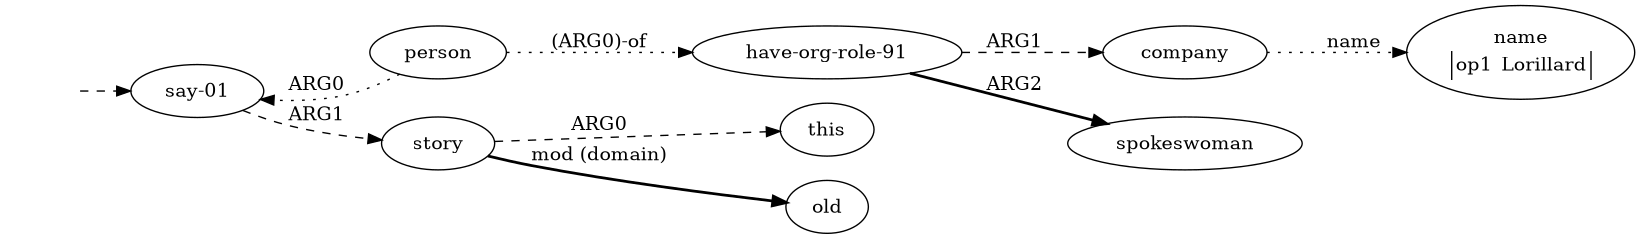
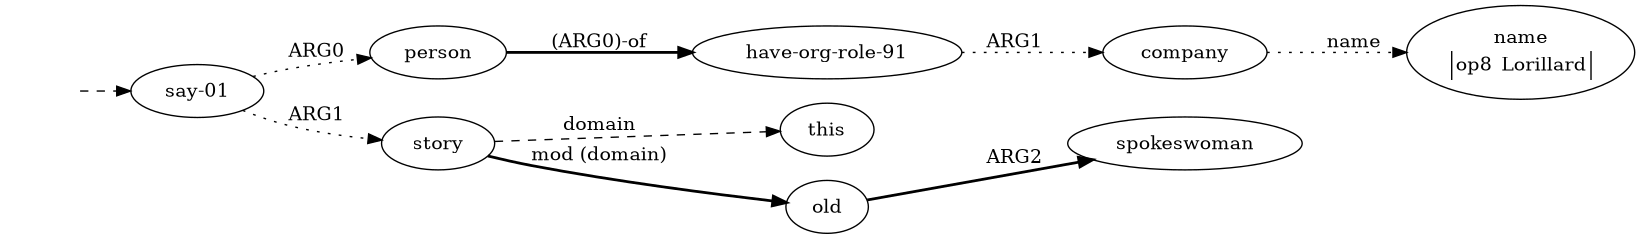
  digraph {
    rankdir=LR
    edge [style=dotted]
    top [style=invis]
    n2 [label=<<table align="center" border="0" cellspacing="0"><tr><td colspan="2">say-01</td></tr></table>>]
    n3 [label=<<table align="center" border="0" cellspacing="0"><tr><td colspan="2">person</td></tr></table>>]
    n4 [label=<<table align="center" border="0" cellspacing="0"><tr><td colspan="2">story</td></tr></table>>]
    n5 [label=<<table align="center" border="0" cellspacing="0"><tr><td colspan="2">have-org-role-91</td></tr></table>>]
    n6 [label=<<table align="center" border="0" cellspacing="0"><tr><td colspan="2">this</td></tr></table>>]
    n7 [label=<<table align="center" border="0" cellspacing="0"><tr><td colspan="2">old</td></tr></table>>]
    n8 [label=<<table align="center" border="0" cellspacing="0"><tr><td colspan="2">company</td></tr></table>>]
    n9 [label=<<table align="center" border="0" cellspacing="0"><tr><td colspan="2">spokeswoman</td></tr></table>>]
-   n10 [label=<<table align="center" border="0" cellspacing="0"><tr><td colspan="2">name</td></tr><tr><td sides="l" border="1" align="left">op1</td><td sides="r" border="1" align="left">Lorillard</td></tr></table>>]
+   n10 [label=<<table align="center" border="0" cellspacing="0"><tr><td colspan="2">name</td></tr><tr><td sides="l" border="1" align="left">op8</td><td sides="r" border="1" align="left">Lorillard</td></tr></table>>]
    top -> n2 [style=dashed]
-   n3 -> n2 [label=ARG0]
-   n2 -> n4 [label=ARG1 style=dashed]
-   n3 -> n5 [label="(ARG0)-of"]
-   n4 -> n6 [label=ARG0 style=dashed]
+   n2 -> n3 [label=ARG0]
+   n2 -> n4 [label=ARG1]
+   n3 -> n5 [label="(ARG0)-of" style=bold]
+   n4 -> n6 [label=domain style=dashed]
    n4 -> n7 [label="mod (domain)" style=bold]
-   n5 -> n8 [label=ARG1 style=dashed]
-   n5 -> n9 [label=ARG2 style=bold]
+   n5 -> n8 [label=ARG1]
+   n7 -> n9 [label=ARG2 style=bold]
    n8 -> n10 [label=name]
  }
